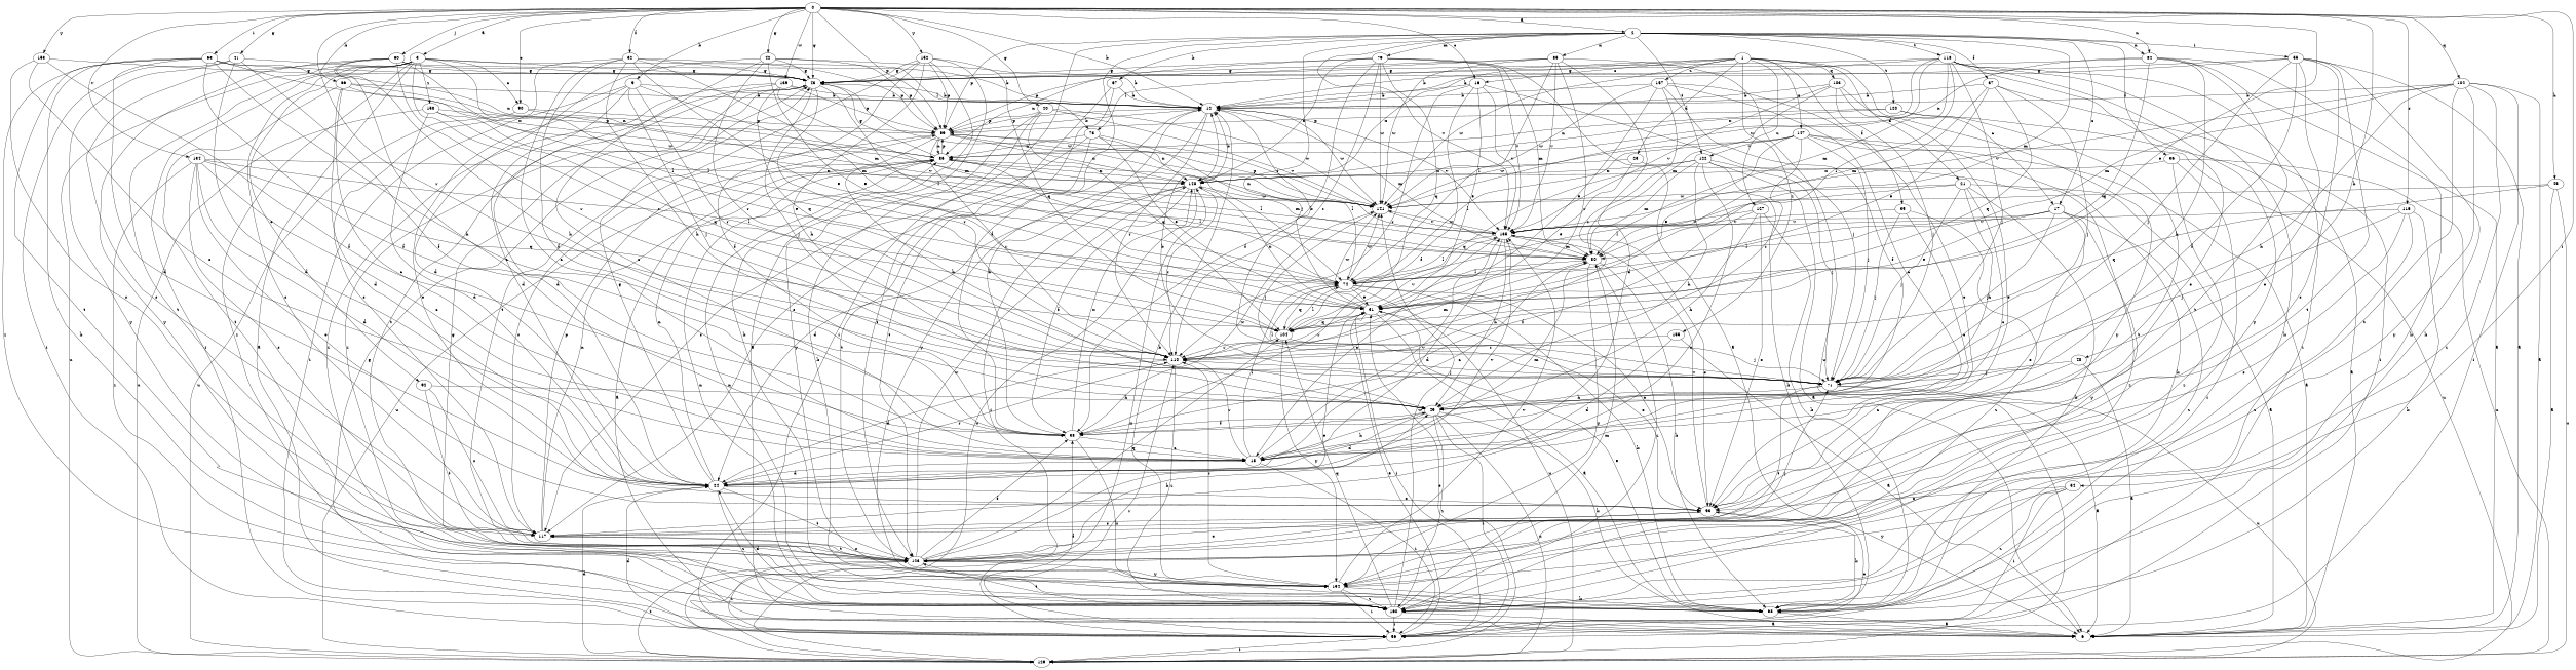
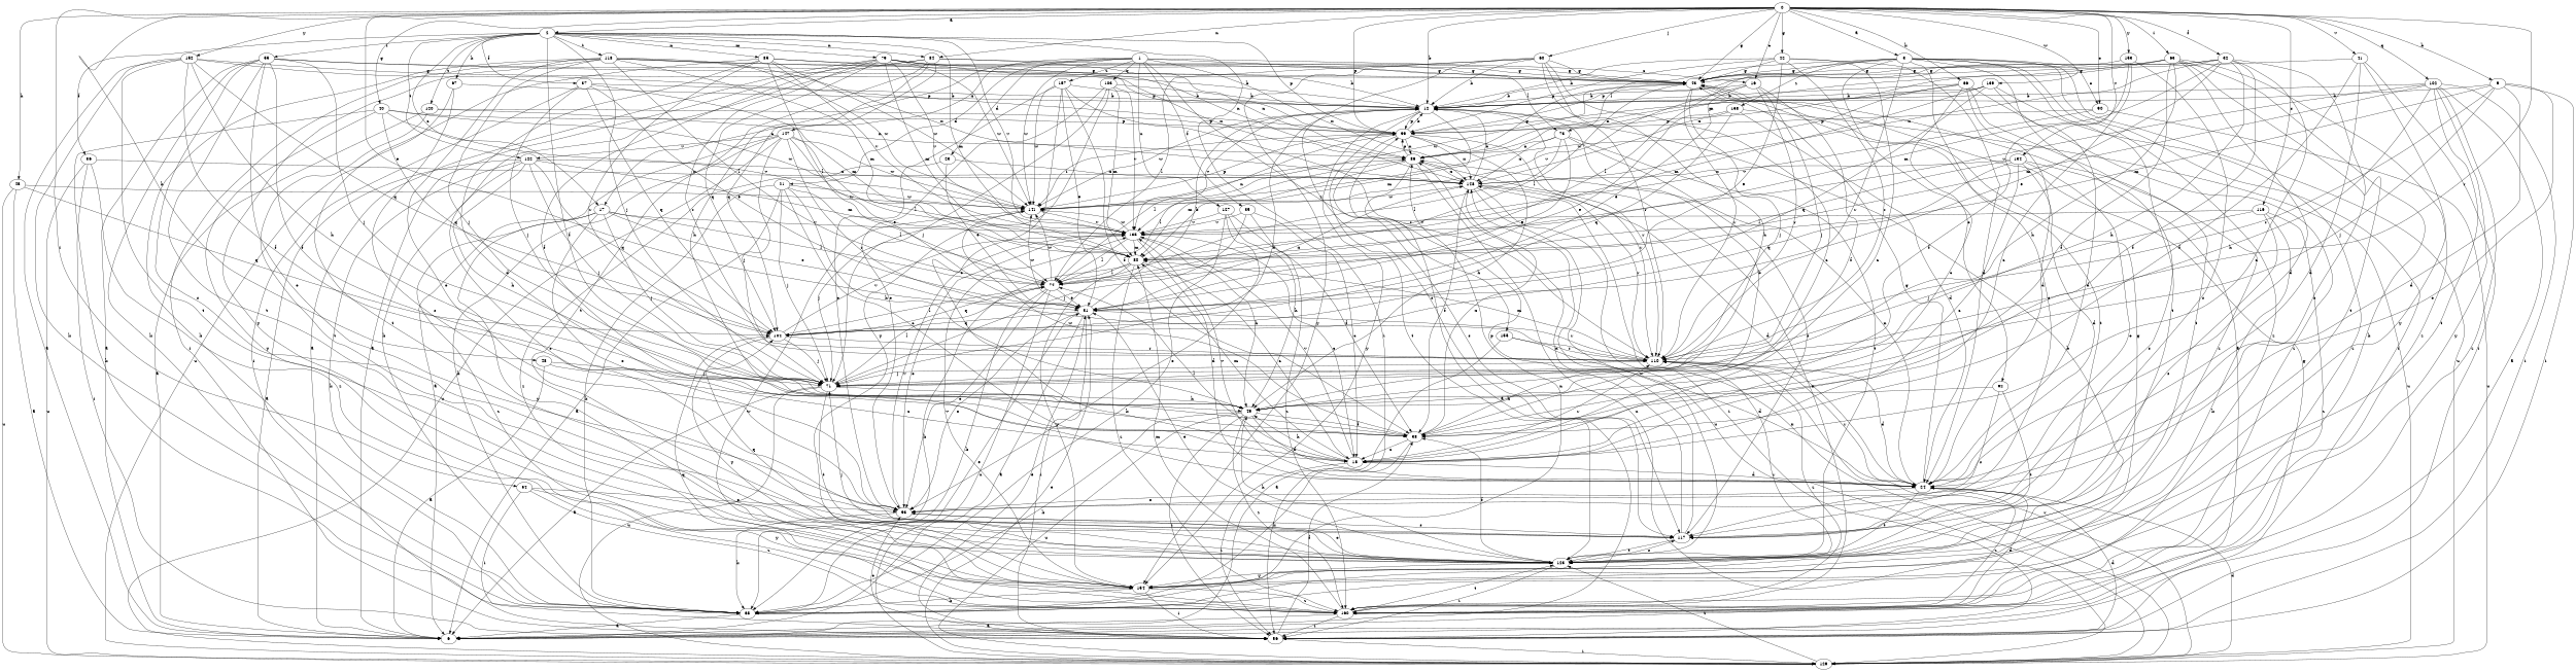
  strict digraph {
    fontname="DejaVu Serif"
    node [fontname="DejaVu Serif"]
    edge [fontname="DejaVu Serif"]
    0
    2
    3
    9
    12
    16
    31
    32
    40
    41
    42
    43
    45
    48
    n15 [label=63]
    54
    60
    66
    84
    90
    99
    102
    110
    116
    134
    139
    152
    153
    17
    36
    37
    38
    55
    56
    n35 [label=71]
    67
    79
    80
    85
    118
    120
    122
    135
    73
    6
    74
    92
    117
    123
    129
    158
    160
    24
    93
    141
    154
    148
    104
    18
    49
    68
    86
    1
    21
    23
    35
    103
    127
    147
    155
    157
    0 -> 2 [label=a]
    0 -> 3 [label=a]
    0 -> 9 [label=b]
    0 -> 12 [label=b]
    0 -> 16 [label=c]
    0 -> 31 [label=e]
    0 -> 32 [label=f]
    0 -> 40 [label=g]
-   0 -> 41 [label=g]
+   0 -> 41 [label=v]
    0 -> 42 [label=g]
    0 -> 43 [label=g]
    0 -> 45 [label=h]
    0 -> 48 [label=h]
    0 -> n15 [label=i]
    0 -> 54 [label=i]
    0 -> 60 [label=j]
    0 -> 66 [label=k]
    0 -> 84 [label=n]
    0 -> 90 [label=o]
    0 -> 99 [label=p]
    0 -> 102 [label=q]
    0 -> 110 [label=r]
    0 -> 116 [label=s]
    0 -> 134 [label=v]
    0 -> 139 [label=w]
    0 -> 152 [label=y]
    0 -> 153 [label=y]
    2 -> 84 [label=n]
    2 -> 99 [label=p]
    2 -> 17 [label=c]
    2 -> 36 [label=f]
    2 -> 37 [label=f]
    2 -> 38 [label=f]
    2 -> 55 [label=i]
    2 -> 56 [label=i]
    2 -> n35 [label=j]
    2 -> 67 [label=k]
    2 -> 79 [label=m]
    2 -> 80 [label=m]
    2 -> 85 [label=n]
    2 -> 118 [label=t]
    2 -> 120 [label=t]
    2 -> 122 [label=t]
    2 -> 135 [label=v]
    3 -> 43 [label=g]
    3 -> 90 [label=o]
    3 -> 110 [label=r]
    3 -> 56 [label=i]
    3 -> 73 [label=l]
    3 -> 6 [label=a]
    3 -> 74 [label=l]
    3 -> 92 [label=o]
    3 -> 117 [label=s]
    3 -> 123 [label=t]
    3 -> 129 [label=u]
    3 -> 158 [label=z]
    3 -> 160 [label=z]
    9 -> 12 [label=b]
    9 -> 110 [label=r]
    9 -> 56 [label=i]
    9 -> n35 [label=j]
    9 -> 80 [label=m]
    9 -> 24 [label=d]
    9 -> 93 [label=o]
    12 -> 99 [label=p]
    12 -> 110 [label=r]
    12 -> 80 [label=m]
    12 -> 135 [label=v]
    12 -> 123 [label=t]
    12 -> 141 [label=w]
    12 -> 154 [label=y]
    16 -> 12 [label=b]
    16 -> 31 [label=e]
    16 -> 110 [label=r]
    16 -> 38 [label=f]
    16 -> n35 [label=j]
    16 -> 135 [label=v]
    31 -> 12 [label=b]
    31 -> 110 [label=r]
    31 -> 56 [label=i]
    31 -> 6 [label=a]
    31 -> 93 [label=o]
    31 -> 141 [label=w]
    31 -> 148 [label=x]
    31 -> 104 [label=q]
    32 -> 31 [label=e]
    32 -> 43 [label=g]
    32 -> 99 [label=p]
    32 -> 38 [label=f]
    32 -> 80 [label=m]
    32 -> 117 [label=s]
+   32 -> 148 [label=x]
    32 -> 18 [label=c]
    32 -> 49 [label=h]
    40 -> 99 [label=p]
    40 -> 135 [label=v]
    40 -> 141 [label=w]
    40 -> 154 [label=y]
    40 -> 104 [label=q]
    40 -> 68 [label=k]
    41 -> 43 [label=g]
    41 -> 38 [label=f]
    41 -> 56 [label=i]
    41 -> 24 [label=d]
    41 -> 154 [label=y]
    42 -> 12 [label=b]
    42 -> 31 [label=e]
    42 -> 43 [label=g]
    42 -> 99 [label=p]
    42 -> 110 [label=r]
    42 -> 24 [label=d]
    42 -> 18 [label=c]
    43 -> 12 [label=b]
    43 -> 110 [label=r]
    43 -> n35 [label=j]
    43 -> 74 [label=l]
    43 -> 123 [label=t]
    43 -> 160 [label=z]
    43 -> 141 [label=w]
    45 -> 6 [label=a]
    45 -> 129 [label=u]
    45 -> 141 [label=w]
    45 -> 104 [label=q]
    48 -> n35 [label=j]
    48 -> 6 [label=a]
    48 -> 18 [label=c]
    n15 -> 43 [label=g]
    n15 -> 38 [label=f]
    n15 -> 123 [label=t]
    n15 -> 160 [label=z]
    n15 -> 24 [label=d]
    n15 -> 148 [label=x]
    n15 -> 49 [label=h]
    n15 -> 68 [label=k]
    n15 -> 86 [label=n]
    54 -> 56 [label=i]
    54 -> 160 [label=z]
    54 -> 93 [label=o]
    54 -> 154 [label=y]
    60 -> 12 [label=b]
    60 -> 43 [label=g]
    60 -> 110 [label=r]
    60 -> 74 [label=l]
    60 -> 117 [label=s]
    60 -> 154 [label=y]
    60 -> 18 [label=c]
    60 -> 49 [label=h]
    66 -> 12 [label=b]
    66 -> 123 [label=t]
-   134 -> 160 [label=z]
+   66 -> 160 [label=z]
    66 -> 24 [label=d]
    66 -> 141 [label=w]
    66 -> 18 [label=c]
    66 -> 86 [label=n]
    84 -> 43 [label=g]
    84 -> 6 [label=a]
    84 -> 123 [label=t]
    84 -> 104 [label=q]
    84 -> 49 [label=h]
    84 -> 68 [label=k]
    84 -> 86 [label=n]
    90 -> 99 [label=p]
    90 -> 135 [label=v]
    90 -> 129 [label=u]
    99 -> 12 [label=b]
    99 -> 110 [label=r]
    99 -> 74 [label=l]
    99 -> 117 [label=s]
    99 -> 141 [label=i]
    99 -> 148 [label=x]
    99 -> 49 [label=h]
    99 -> 86 [label=n]
    102 -> 12 [label=b]
    102 -> 56 [label=i]
    102 -> 80 [label=m]
    102 -> 135 [label=v]
    102 -> 6 [label=a]
    102 -> 123 [label=t]
    102 -> 160 [label=z]
    102 -> 154 [label=y]
    102 -> 49 [label=h]
    110 -> n35 [label=j]
    110 -> 80 [label=m]
    110 -> 160 [label=z]
    110 -> 24 [label=d]
    116 -> n35 [label=j]
    116 -> 135 [label=v]
    116 -> 117 [label=s]
    116 -> 160 [label=z]
    116 -> 68 [label=k]
    134 -> 74 [label=l]
    134 -> 117 [label=s]
    134 -> 24 [label=d]
    134 -> 93 [label=o]
    134 -> 148 [label=x]
    134 -> 104 [label=q]
    134 -> 18 [label=c]
    139 -> 12 [label=b]
    139 -> 99 [label=p]
    139 -> 80 [label=m]
    139 -> 160 [label=z]
    139 -> 24 [label=d]
    139 -> 104 [label=q]
    152 -> 43 [label=g]
    152 -> 99 [label=p]
    152 -> 38 [label=f]
    152 -> 6 [label=a]
    152 -> 123 [label=t]
    152 -> 104 [label=q]
    152 -> 49 [label=h]
    152 -> 68 [label=k]
    153 -> 43 [label=g]
    153 -> 38 [label=f]
    153 -> 117 [label=s]
    153 -> 18 [label=c]
    17 -> 31 [label=e]
    17 -> n35 [label=j]
    17 -> 135 [label=v]
    17 -> 74 [label=l]
    17 -> 160 [label=z]
    17 -> 93 [label=o]
    17 -> 154 [label=y]
    36 -> 56 [label=i]
    36 -> 129 [label=u]
    36 -> 160 [label=z]
    36 -> 148 [label=x]
    37 -> 12 [label=b]
    37 -> 31 [label=e]
    37 -> 56 [label=i]
    37 -> n35 [label=j]
    37 -> 80 [label=m]
    37 -> 104 [label=q]
    38 -> 12 [label=b]
    38 -> 141 [label=w]
    38 -> 148 [label=x]
    38 -> 18 [label=c]
    38 -> 68 [label=k]
    55 -> 12 [label=b]
    55 -> 43 [label=g]
    55 -> 38 [label=f]
    55 -> n35 [label=j]
    55 -> 6 [label=a]
    55 -> 117 [label=s]
    55 -> 123 [label=t]
    55 -> 93 [label=o]
    55 -> 68 [label=k]
    56 -> 31 [label=e]
    56 -> 38 [label=f]
    56 -> 129 [label=i]
    56 -> 24 [label=d]
    56 -> 93 [label=o]
    n35 -> 12 [label=b]
    n35 -> 6 [label=a]
    n35 -> 74 [label=l]
    n35 -> 123 [label=t]
    n35 -> 129 [label=u]
    n35 -> 49 [label=h]
    67 -> 12 [label=b]
    67 -> 117 [label=s]
    67 -> 123 [label=t]
    79 -> 43 [label=g]
    79 -> 110 [label=r]
    79 -> 38 [label=f]
    79 -> 80 [label=m]
    79 -> 135 [label=v]
    79 -> 6 [label=a]
    79 -> 141 [label=w]
    79 -> 148 [label=x]
    79 -> 104 [label=q]
    79 -> 86 [label=n]
    80 -> 74 [label=l]
    80 -> 160 [label=z]
    80 -> 154 [label=y]
    80 -> 18 [label=c]
    80 -> 68 [label=k]
    85 -> 43 [label=g]
    85 -> 99 [label=p]
    85 -> 110 [label=r]
    85 -> 135 [label=v]
    85 -> 74 [label=l]
    85 -> 129 [label=u]
    85 -> 24 [label=d]
    85 -> 141 [label=w]
    118 -> 12 [label=b]
    118 -> 43 [label=g]
    118 -> 56 [label=i]
    118 -> n35 [label=j]
    118 -> 80 [label=m]
    118 -> 74 [label=l]
    118 -> 93 [label=o]
    118 -> 141 [label=w]
    118 -> 154 [label=y]
    118 -> 148 [label=x]
    118 -> 68 [label=k]
    120 -> 99 [label=p]
    120 -> 6 [label=a]
    120 -> 123 [label=t]
    120 -> 86 [label=n]
    122 -> n35 [label=j]
    122 -> 80 [label=m]
    122 -> 6 [label=a]
    122 -> 117 [label=s]
    122 -> 148 [label=x]
    122 -> 104 [label=q]
    122 -> 49 [label=h]
    122 -> 68 [label=k]
    135 -> 80 [label=m]
    135 -> 74 [label=l]
    135 -> 24 [label=d]
    135 -> 93 [label=o]
    135 -> 141 [label=w]
    135 -> 18 [label=c]
    135 -> 49 [label=h]
    73 -> 31 [label=e]
    73 -> 74 [label=l]
    73 -> 117 [label=s]
    73 -> 123 [label=t]
    73 -> 148 [label=x]
    73 -> 86 [label=n]
    6 -> 43 [label=g]
    74 -> 31 [label=e]
    74 -> 129 [label=u]
    74 -> 93 [label=o]
    74 -> 141 [label=w]
    74 -> 104 [label=q]
    74 -> 68 [label=k]
    92 -> 117 [label=s]
    92 -> 123 [label=t]
    92 -> 49 [label=h]
    117 -> 99 [label=p]
    117 -> 123 [label=t]
    117 -> 86 [label=n]
    123 -> 31 [label=e]
    123 -> 38 [label=f]
    123 -> 56 [label=i]
    123 -> n35 [label=j]
    123 -> 117 [label=s]
    123 -> 93 [label=o]
    123 -> 154 [label=y]
    123 -> 148 [label=w]
    123 -> 104 [label=q]
    123 -> 49 [label=h]
    129 -> 31 [label=e]
    129 -> 110 [label=r]
    129 -> 123 [label=t]
    129 -> 24 [label=d]
    129 -> 148 [label=x]
    158 -> 31 [label=e]
    158 -> 99 [label=p]
    158 -> 129 [label=u]
    158 -> 24 [label=d]
    158 -> 104 [label=q]
    160 -> 56 [label=i]
    160 -> 80 [label=m]
    160 -> 6 [label=a]
    160 -> 123 [label=t]
    160 -> 24 [label=d]
    160 -> 141 [label=w]
    160 -> 104 [label=q]
    160 -> 86 [label=n]
    24 -> 43 [label=g]
    24 -> 110 [label=r]
    24 -> 135 [label=v]
    24 -> 123 [label=t]
    24 -> 160 [label=z]
    24 -> 93 [label=o]
    24 -> 86 [label=n]
    93 -> 135 [label=v]
    93 -> 117 [label=s]
    93 -> 68 [label=k]
    141 -> 99 [label=p]
    141 -> n35 [label=j]
    141 -> 135 [label=v]
    141 -> 86 [label=n]
    154 -> 12 [label=b]
    154 -> 43 [label=g]
    154 -> 110 [label=r]
    154 -> 56 [label=i]
    154 -> 135 [label=v]
    154 -> 160 [label=z]
    154 -> 68 [label=k]
    148 -> 12 [label=b]
    148 -> 110 [label=r]
    148 -> 38 [label=f]
    148 -> 56 [label=i]
    148 -> 129 [label=u]
    148 -> 24 [label=d]
    148 -> 141 [label=w]
    104 -> 110 [label=r]
    104 -> n35 [label=j]
    104 -> 135 [label=v]
    104 -> 74 [label=l]
    104 -> 154 [label=y]
    18 -> 110 [label=r]
    18 -> 56 [label=i]
    18 -> 80 [label=m]
    18 -> 135 [label=v]
    18 -> 74 [label=l]
    18 -> 24 [label=d]
    18 -> 49 [label=h]
    49 -> 38 [label=f]
    49 -> 56 [label=i]
    49 -> 129 [label=u]
    49 -> 160 [label=z]
    49 -> 24 [label=d]
    49 -> 68 [label=k]
    68 -> 31 [label=e]
    68 -> 6 [label=a]
    68 -> 86 [label=n]
    86 -> 43 [label=g]
    86 -> 99 [label=p]
    86 -> 80 [label=m]
    86 -> 6 [label=a]
    86 -> 74 [label=l]
    86 -> 129 [label=u]
    86 -> 148 [label=x]
    1 -> 16 [label=c]
    1 -> 17 [label=c]
    1 -> 73 [label=l]
    1 -> 141 [label=w]
    1 -> 148 [label=x]
    1 -> 21 [label=d]
    1 -> 23 [label=d]
    1 -> 35 [label=f]
    1 -> 103 [label=q]
    1 -> 127 [label=u]
    1 -> 147 [label=x]
    1 -> 155 [label=z]
    1 -> 157 [label=z]
    21 -> n35 [label=j]
    21 -> 6 [label=a]
    21 -> 74 [label=l]
    21 -> 141 [label=w]
    21 -> 18 [label=c]
    21 -> 49 [label=h]
    21 -> 68 [label=k]
    23 -> 31 [label=e]
    23 -> 160 [label=z]
    23 -> 148 [label=x]
    35 -> n35 [label=j]
    35 -> 135 [label=v]
    35 -> 160 [label=z]
    35 -> 18 [label=c]
    103 -> 12 [label=b]
    103 -> n35 [label=j]
    103 -> 80 [label=m]
    103 -> 135 [label=v]
    103 -> 93 [label=o]
    103 -> 154 [label=y]
    127 -> 38 [label=f]
    127 -> 135 [label=v]
    127 -> 93 [label=o]
    127 -> 49 [label=h]
    127 -> 68 [label=k]
    147 -> 31 [label=e]
    147 -> 110 [label=r]
    147 -> n35 [label=j]
    147 -> 122 [label=v]
    147 -> 6 [label=a]
    147 -> 74 [label=l]
    147 -> 129 [label=u]
    147 -> 141 [label=w]
    147 -> 68 [label=k]
    155 -> 110 [label=r]
    155 -> 6 [label=a]
    155 -> 24 [label=d]
    157 -> 12 [label=b]
    157 -> 31 [label=e]
    157 -> 110 [label=r]
    157 -> 38 [label=f]
    157 -> 93 [label=o]
    157 -> 141 [label=w]
    157 -> 18 [label=c]
  }
